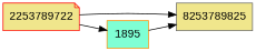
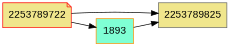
  strict digraph {
    fontname="Liberation Mono"
    rankdir=LR
    node [fillcolor=khaki fontname="Liberation Mono" shape=box style=filled]
    edge [fontname="Liberation Mono"]
    n1 [color=red label=2253789722 shape=note]
-   2253789825 [color=gray40 label=8253789825]
-   1895 [color=darkorange fillcolor=aquamarine]
+   2253789825 [color=gray40]
+   1895 [color=darkorange fillcolor=aquamarine label=1893]
    n1 -> 2253789825
    n1 -> 1895
    1895 -> 2253789825
  }
